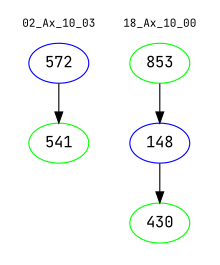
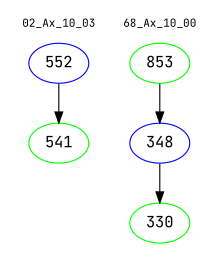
  digraph {
    fontname="JetBrains Mono"
    node [color=green fontname="JetBrains Mono"]
    edge [color=black fontname="JetBrains Mono"]
-   n1 [color=blue label=572]
+   n1 [color=blue label=552]
    n2 [label=541]
    n3 [label=853]
-   n4 [color=blue label=148]
-   n5 [label=430]
+   n4 [color=blue label=348]
+   n5 [label=330]
    subgraph cluster_1 {
      color=white
      fontsize=10
      label="02_Ax_10_03"
      n1
      n2
    }
    subgraph cluster_2 {
      color=white
      fontsize=10
-     label="18_Ax_10_00"
+     label="68_Ax_10_00"
      n3
      n4
      n5
    }
    n1 -> n2
    n3 -> n4
    n4 -> n5
  }
